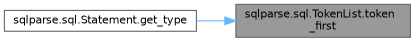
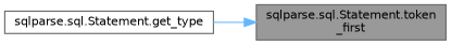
  digraph {
    rankdir=RL
    node [fontname=Helvetica fontsize=10 shape=box style=filled]
-   n1 [color=gray40 fillcolor=grey60 fontcolor=black height=0.2 label="sqlparse.sql.TokenList.token\l_first" width=0.4]
+   n1 [color=gray40 fillcolor=grey60 fontcolor=black height=0.2 label="sqlparse.sql.Statement.token\l_first" width=0.4]
    n2 [color=grey40 fillcolor=white height=0.2 label="sqlparse.sql.Statement.get_type" width=0.4]
    n1 -> n2 [color=steelblue1 dir=back fontname=Helvetica fontsize=10 labelfontname=Helvetica labelfontsize=10 style=solid]
  }
